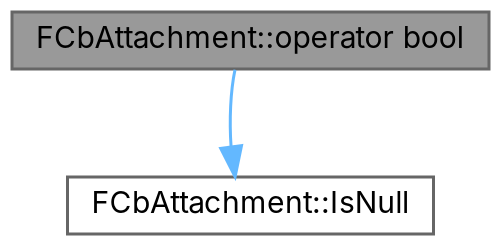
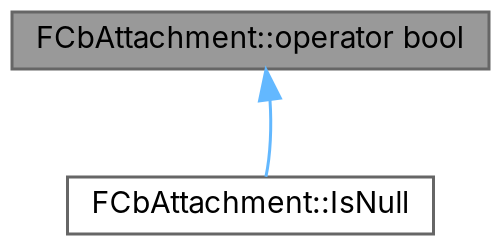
  digraph {
    rankdir=TB
    fontname=Inter
    node [fontname=Inter fontsize=10 shape=box style=filled]
    n1 [color=gray40 fillcolor=grey60 fontcolor=black height=0.2 label="FCbAttachment::operator bool" width=0.4]
    n2 [color=grey40 fillcolor=white height=0.2 label="FCbAttachment::IsNull" width=0.4]
-   n1 -> n2 [color=steelblue1 fontname=Inter fontsize=10 labelfontname=Helvetica labelfontsize=10 style=solid]
+   n2 -> n1 [color=steelblue1 fontname=Inter fontsize=10 labelfontname=Helvetica labelfontsize=10 style=solid]
  }
